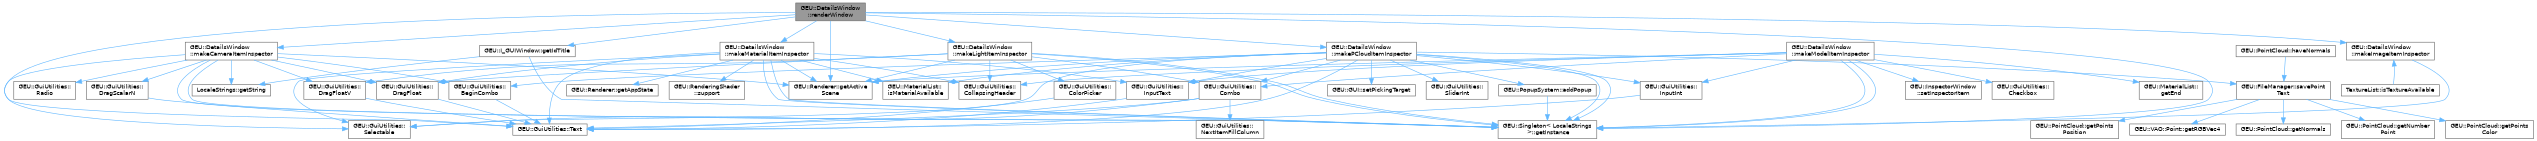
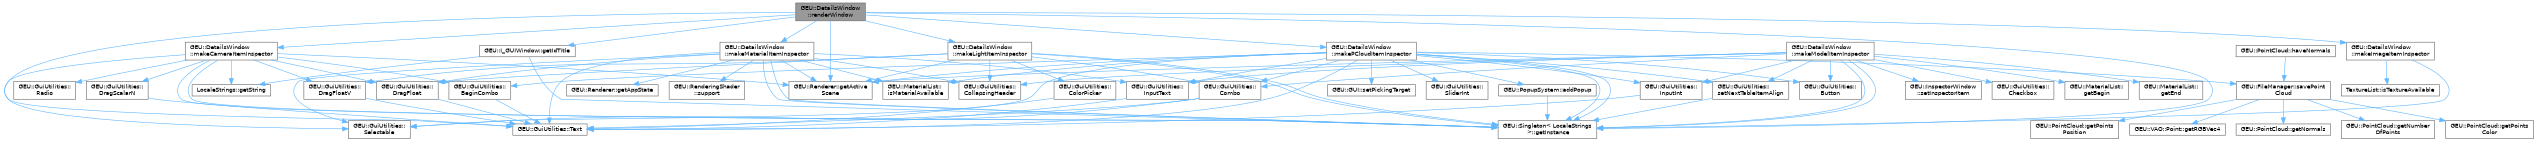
  digraph {
    rankdir=TB
    node [color=grey40 fillcolor=white fontname=Helvetica fontsize=10 shape=box style=filled]
    edge [color=steelblue1 fontname=Helvetica fontsize=10 labelfontname=Helvetica labelfontsize=10 style=solid]
    n1 [color=gray40 fillcolor=grey60 fontcolor=black height=0.2 label="GEU::DetailsWindow\l::renderWindow" width=0.4]
    n2 [height=0.2 label="GEU::Renderer::getActive\lScene" width=0.4]
    n3 [height=0.2 label="GEU::I_GUIWindow::getIdTitle" width=0.4]
    n4 [height=0.2 label="GEU::Singleton\< LocaleStrings\l \>::getInstance" width=0.4]
    n5 [height=0.2 label="GEU::DetailsWindow\l::makeCameraItemInspector" width=0.4]
    n6 [height=0.2 label="GEU::GuiUtilities::Text" width=0.4]
    n7 [height=0.2 label="GEU::DetailsWindow\l::makeImageItemInspector" width=0.4]
    n8 [height=0.2 label="GEU::DetailsWindow\l::makeLightItemInspector" width=0.4]
    n9 [height=0.2 label="GEU::DetailsWindow\l::makeMaterialItemInspector" width=0.4]
    n10 [height=0.2 label="GEU::DetailsWindow\l::makePCloudItemInspector" width=0.4]
    n11 [height=0.2 label="LocaleStrings::getString" width=0.4]
    n12 [height=0.2 label="GEU::GuiUtilities::\lBeginCombo" width=0.4]
    n13 [height=0.2 label="GEU::GuiUtilities::\lDragFloat" width=0.4]
    n14 [height=0.2 label="GEU::GuiUtilities::\lDragFloatV" width=0.4]
    n15 [height=0.2 label="GEU::GuiUtilities::\lDragScalarN" width=0.4]
    n16 [height=0.2 label="GEU::GuiUtilities::\lRadio" width=0.4]
    n17 [height=0.2 label="GEU::GuiUtilities::\lSelectable" width=0.4]
    n18 [height=0.2 label="TextureList::isTextureAvailable" width=0.4]
    n19 [height=0.2 label="GEU::GuiUtilities::\lCollapsingHeader" width=0.4]
    n20 [height=0.2 label="GEU::GuiUtilities::\lColorPicker" width=0.4]
    n21 [height=0.2 label="GEU::GuiUtilities::\lCombo" width=0.4]
    n22 [height=0.2 label="GEU::Renderer::getAppState" width=0.4]
    n23 [height=0.2 label="GEU::GuiUtilities::\lInputText" width=0.4]
    n24 [height=0.2 label="GEU::MaterialList::\lisMaterialAvailable" width=0.4]
    n25 [height=0.2 label="GEU::RenderingShader\l::support" width=0.4]
    n26 [height=0.2 label="GEU::DetailsWindow\l::makeModelItemInspector" width=0.4]
+   n27 [height=0.2 label="GEU::GuiUtilities::\lButton" width=0.4]
    n28 [height=0.2 label="GEU::GuiUtilities::\lCheckbox" width=0.4]
+   n29 [height=0.2 label="GEU::MaterialList::\lgetBegin" width=0.4]
    n30 [height=0.2 label="GEU::MaterialList::\lgetEnd" width=0.4]
    n31 [height=0.2 label="GEU::GuiUtilities::\lInputInt" width=0.4]
    n32 [height=0.2 label="GEU::InspectorWindow\l::setInspectorItem" width=0.4]
+   n33 [height=0.2 label="GEU::GuiUtilities::\lsetNextTableItemAlign" width=0.4]
    n34 [height=0.2 label="GEU::PopupSystem::addPopup" width=0.4]
-   n35 [height=0.2 label="GEU::FileManager::savePoint\lText" width=0.4]
+   n35 [height=0.2 label="GEU::FileManager::savePoint\lCloud" width=0.4]
    n36 [height=0.2 label="GEU::GUI::setPickingTarget" width=0.4]
    n37 [height=0.2 label="GEU::GuiUtilities::\lSliderInt" width=0.4]
-   n38 [height=0.2 label="GEU::GuiUtilities::\lNextItemFillColumn" width=0.4]
    n39 [height=0.2 label="GEU::PointCloud::getNormals" width=0.4]
-   n40 [height=0.2 label="GEU::PointCloud::getNumber\lPoint" width=0.4]
+   n40 [height=0.2 label="GEU::PointCloud::getNumber\lOfPoints" width=0.4]
    n41 [height=0.2 label="GEU::PointCloud::getPoints\lColor" width=0.4]
    n42 [height=0.2 label="GEU::PointCloud::getPoints\lPosition" width=0.4]
    n43 [height=0.2 label="GEU::VAO::Point::getRGBVec4" width=0.4]
    n44 [height=0.2 label="GEU::PointCloud::haveNormals" width=0.4]
    n1 -> n2
    n1 -> n3
    n1 -> n4
    n1 -> n5
    n1 -> n6
    n1 -> n7
    n1 -> n8
    n1 -> n9
    n1 -> n10
    n3 -> n4
    n3 -> n11
    n5 -> n2
    n5 -> n4
    n5 -> n4
    n5 -> n11
    n5 -> n12
    n5 -> n13
    n5 -> n14
    n5 -> n15
    n5 -> n16
    n5 -> n17
    n7 -> n4
-   n18 -> n7
+   n7 -> n18
    n8 -> n2
    n8 -> n4
    n8 -> n4
    n8 -> n13
    n8 -> n14
    n8 -> n19
    n8 -> n20
    n8 -> n21
    n9 -> n2
    n9 -> n4
    n9 -> n4
    n9 -> n6
    n9 -> n13
    n9 -> n17
    n9 -> n19
    n9 -> n22
    n9 -> n23
    n9 -> n24
    n9 -> n25
    n10 -> n2
    n10 -> n4
    n10 -> n4
    n10 -> n6
    n10 -> n12
    n10 -> n17
    n10 -> n21
    n10 -> n23
    n10 -> n24
+   n10 -> n27
    n10 -> n31
+   n10 -> n33
    n10 -> n34
    n10 -> n35
    n10 -> n36
    n10 -> n37
    n12 -> n6
    n13 -> n6
    n14 -> n6
    n15 -> n6
    n20 -> n6
    n21 -> n6
    n21 -> n17
-   n21 -> n38
    n23 -> n6
    n26 -> n2
    n26 -> n4
    n26 -> n4
    n26 -> n19
    n26 -> n21
    n26 -> n23
+   n26 -> n27
    n26 -> n28
+   n26 -> n29
    n26 -> n30
    n26 -> n31
    n26 -> n32
+   n26 -> n33
    n31 -> n6
+   n33 -> n4
    n34 -> n4
    n35 -> n39
    n35 -> n40
    n35 -> n41
    n35 -> n42
    n35 -> n43
    n44 -> n35
  }
